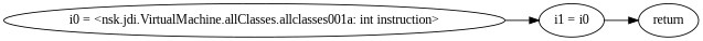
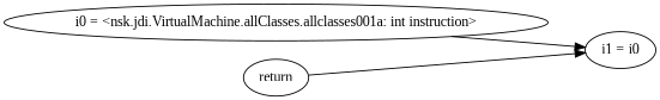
  digraph {
    rankdir=LR
    fontname="Liberation Serif"
    node [fontname="Liberation Serif"]
    edge [fontname="Liberation Serif"]
    "i0 = <nsk.jdi.VirtualMachine.allClasses.allclasses001a: int instruction>"
    "i1 = i0"
    return
    "i0 = <nsk.jdi.VirtualMachine.allClasses.allclasses001a: int instruction>" -> "i1 = i0"
-   "i1 = i0" -> return
+   return -> "i1 = i0"
  }
